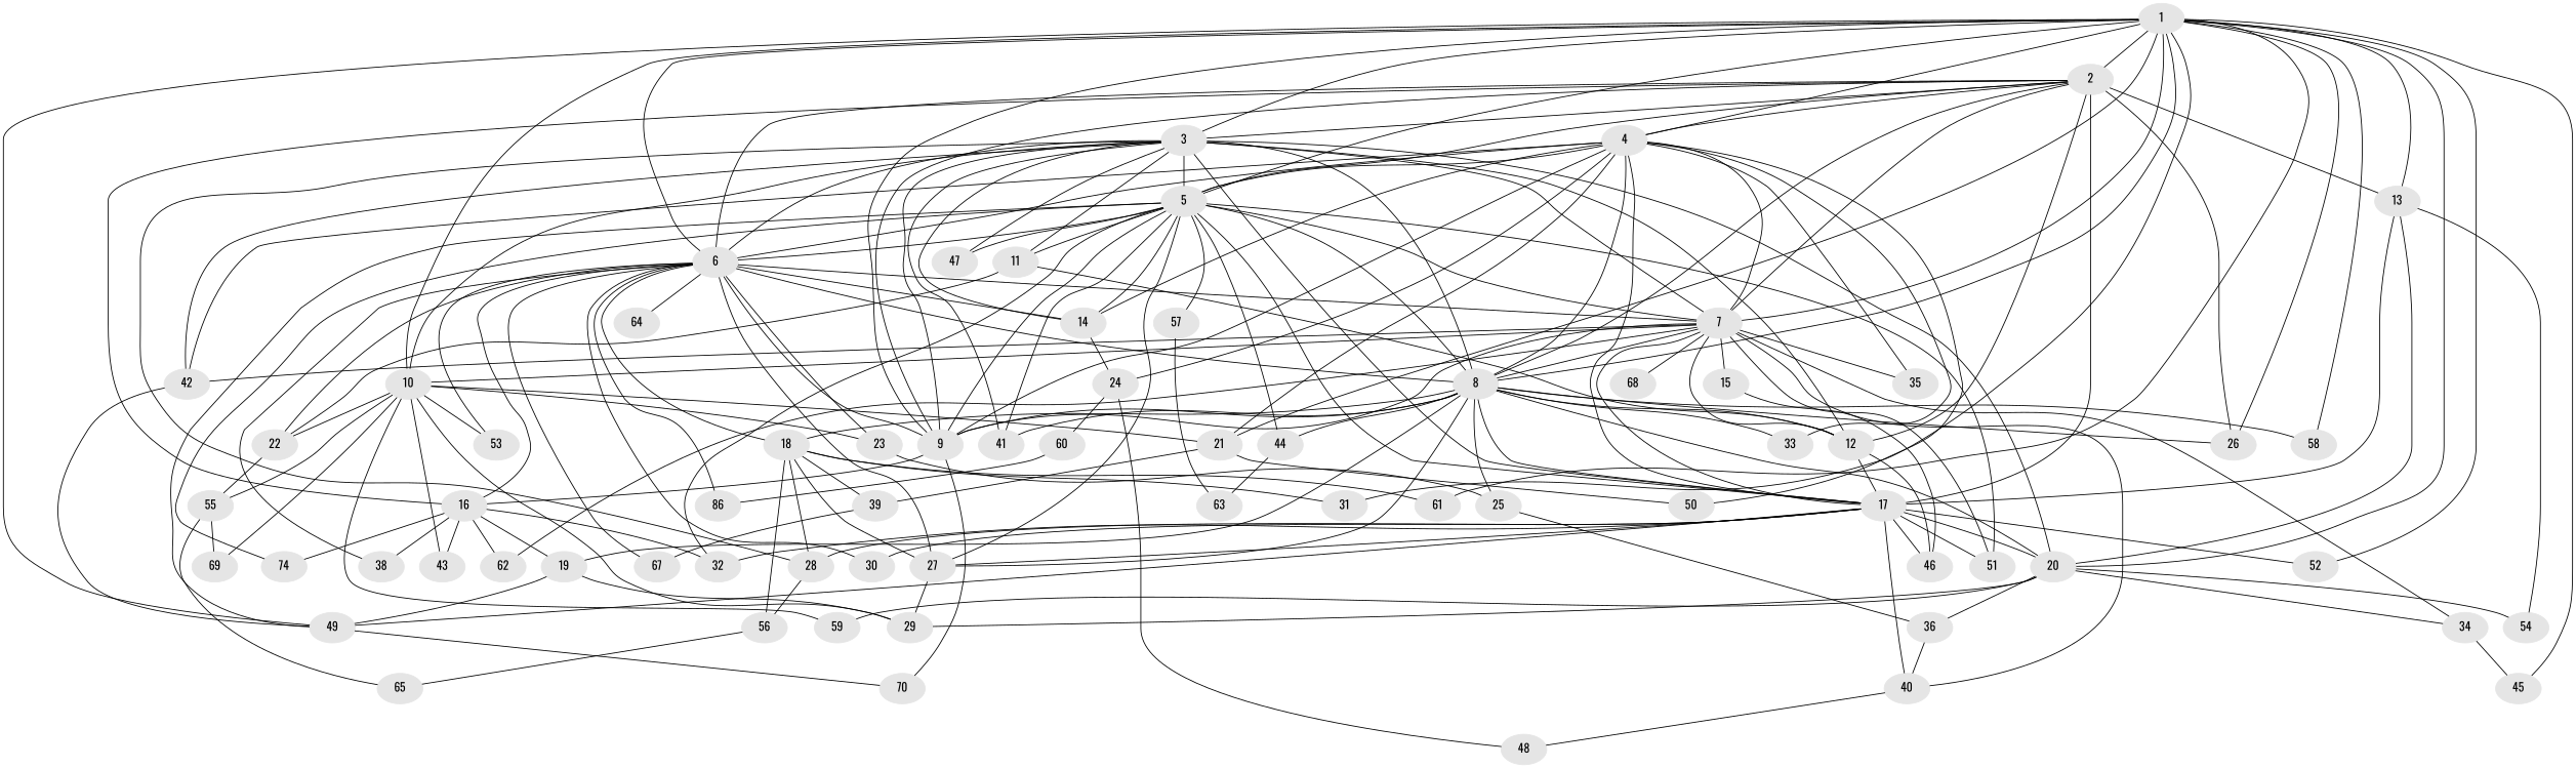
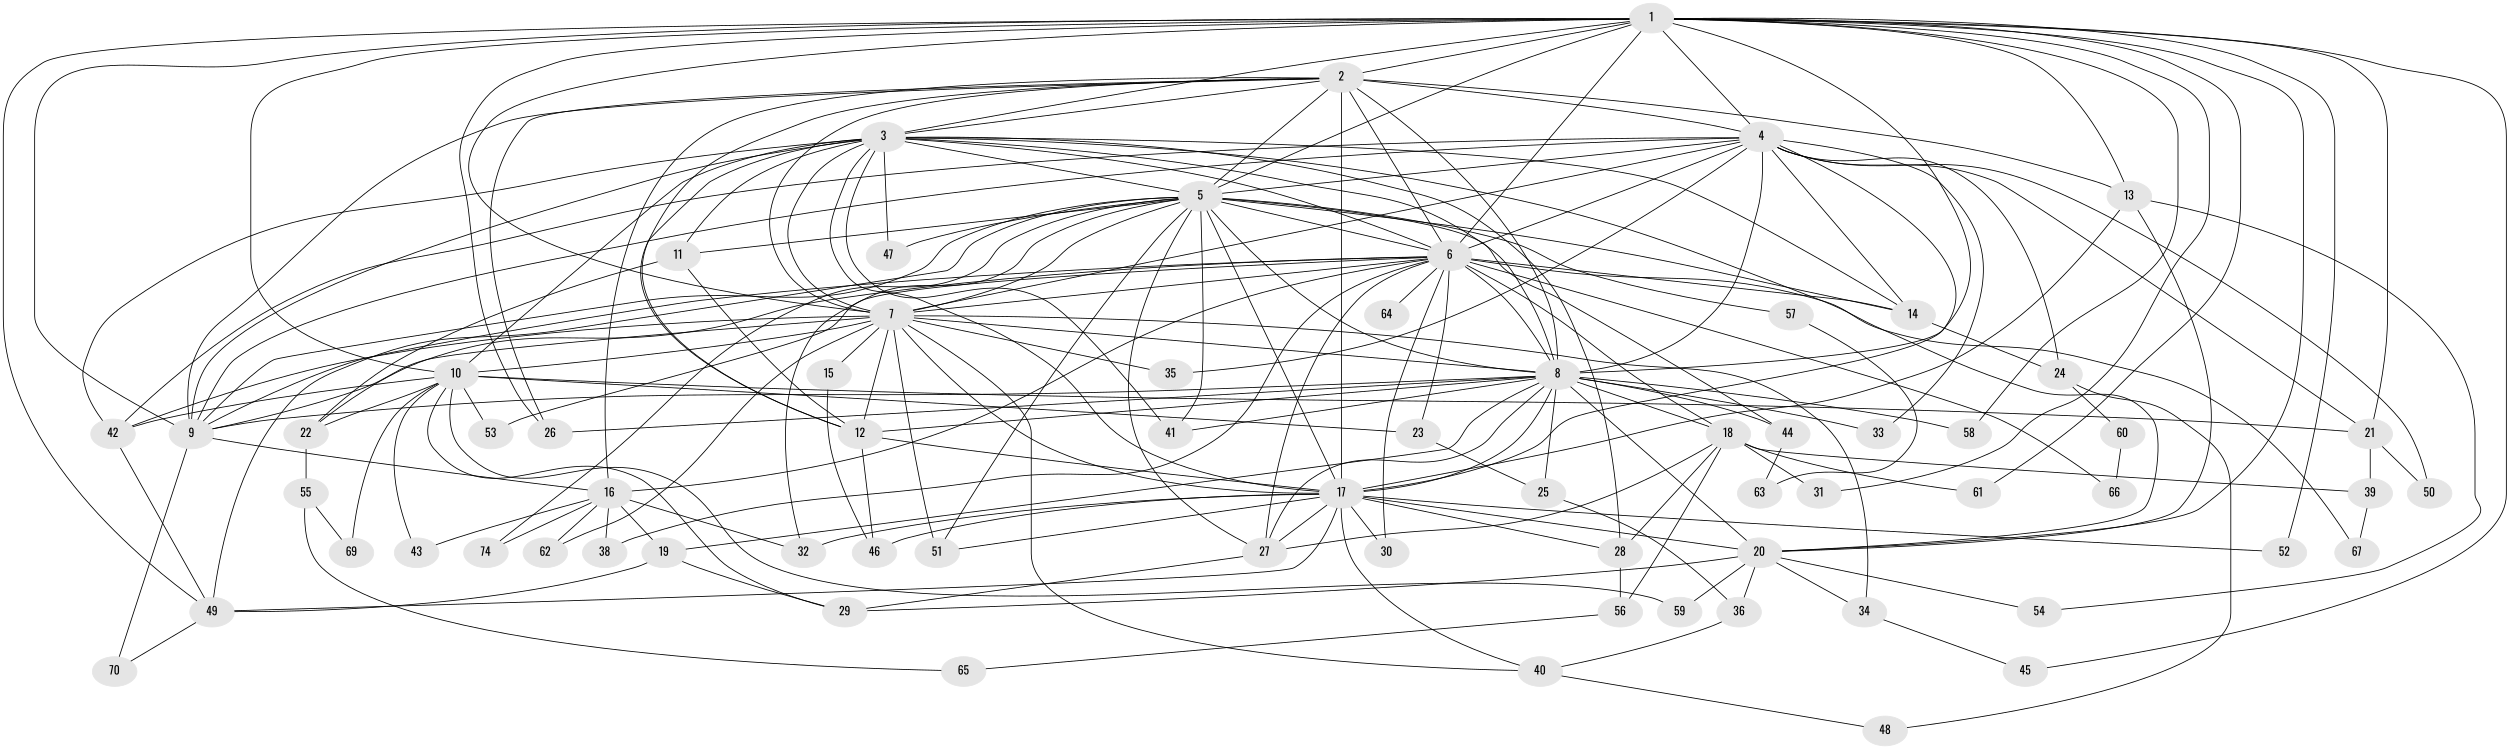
  graph {
    fontname=Oswald
    node [color=gray90 fontname=Oswald style=filled]
    edge [fontname=Oswald weight=1.0]
    1
    2
    3
    4
    5
    6
    7
    8
    9
    10
    13
    20
    21
    26
    31
    45
    49
    52
    58
    61
    12
    16
    17
    11
    14
    28
    41
    42
    47
    24
    33
    35
    50
    27
    32
    44
    51
    57
    n39 [label=74]
    18
    22
    23
    30
    38
    53
    64
-   66 [label=86]
+   66
    67
    15
    34
    40
    62
-   68
    19
    25
    70
    29
    43
    55
    59
    69
    54
    36
    39
    46
    56
    60
    48
    63
    65
    1 -- 2
    1 -- 3 [weight=3.0]
    1 -- 4
    1 -- 5
    1 -- 6
    1 -- 7
    1 -- 8
    1 -- 9
    1 -- 10
    1 -- 13 [weight=2.0]
    1 -- 20
    1 -- 21
    1 -- 26
    1 -- 31
    1 -- 45
    1 -- 49
    1 -- 52
    1 -- 58
    1 -- 61
    2 -- 3 [weight=2.0]
    2 -- 4
    2 -- 5 [weight=2.0]
    2 -- 6 [weight=2.0]
    2 -- 7 [weight=2.0]
    2 -- 8
    2 -- 9 [weight=2.0]
    2 -- 13
    2 -- 26
    2 -- 12
    2 -- 16 [weight=3.0]
    2 -- 17 [weight=17.0]
    3 -- 5 [weight=2.0]
    3 -- 6 [weight=2.0]
    3 -- 7 [weight=2.0]
    3 -- 8 [weight=3.0]
    3 -- 9 [weight=4.0]
    3 -- 10
    3 -- 20
    3 -- 12
    3 -- 17 [weight=2.0]
    3 -- 11 [weight=3.0]
    3 -- 14
    3 -- 28
    3 -- 41
    3 -- 42
    3 -- 47
    4 -- 5
    4 -- 6
    4 -- 7
    4 -- 8
    4 -- 9
    4 -- 21 [weight=2.0]
    4 -- 17
    4 -- 14
    4 -- 42
    4 -- 24
    4 -- 33
    4 -- 35
    4 -- 50
    5 -- 6
    5 -- 7
    5 -- 8
    5 -- 9
    5 -- 49
    5 -- 17 [weight=3.0]
    5 -- 11
    5 -- 14
    5 -- 41
    5 -- 47
    5 -- 27
    5 -- 32
    5 -- 44
    5 -- 51
    5 -- 57
    5 -- n39
    6 -- 7
    6 -- 8
    6 -- 9
    6 -- 16
    6 -- 14 [weight=2.0]
    6 -- 27
    6 -- 18 [weight=2.0]
    6 -- 22
    6 -- 23 [weight=2.0]
    6 -- 30
    6 -- 38
    6 -- 53
    6 -- 64
    6 -- 66
    6 -- 67
    7 -- 8
    7 -- 9 [weight=2.0]
    7 -- 10
    7 -- 12 [weight=2.0]
    7 -- 17
    7 -- 42
    7 -- 35
    7 -- 51
    7 -- 15
    7 -- 34
    7 -- 40
    7 -- 62
-   7 -- 68
    8 -- 9
    8 -- 20
    8 -- 26
    8 -- 58
    8 -- 12 [weight=2.0]
    8 -- 17
    8 -- 41
    8 -- 33
    8 -- 27
    8 -- 44
    8 -- 18 [weight=2.0]
    8 -- 19
    8 -- 25
    9 -- 16
    9 -- 70
    10 -- 21
    10 -- 22
    10 -- 23
    10 -- 53
    10 -- 29
    10 -- 43
-   10 -- 55
+   10 -- 42
    10 -- 59
    10 -- 69
    13 -- 20
    13 -- 17
    13 -- 54
    20 -- 34
    20 -- 29
    20 -- 59
    20 -- 54
    20 -- 36
    21 -- 50
    21 -- 39
    49 -- 70
    12 -- 17
    12 -- 46
    16 -- 32
    16 -- n39
    16 -- 38
    16 -- 62
    16 -- 19
    16 -- 43
    17 -- 20 [weight=2.0]
    17 -- 49
    17 -- 52
    17 -- 28 [weight=2.0]
    17 -- 27
    17 -- 32 [weight=2.0]
    17 -- 51
    17 -- 30
    17 -- 40
    17 -- 46
    11 -- 12
    11 -- 22
    14 -- 24
    28 -- 56 [weight=2.0]
    42 -- 49
    24 -- 60
    24 -- 48
    27 -- 29
    44 -- 63
    57 -- 63
    18 -- 31
    18 -- 61
    18 -- 28 [weight=2.0]
    18 -- 27
    18 -- 39
    18 -- 56 [weight=2.0]
    22 -- 55
    23 -- 25
    15 -- 46
    34 -- 45
    40 -- 48
    19 -- 49
    19 -- 29
    25 -- 36
    55 -- 69
    55 -- 65
    36 -- 40
    39 -- 67
    56 -- 65
    60 -- 66
  }
